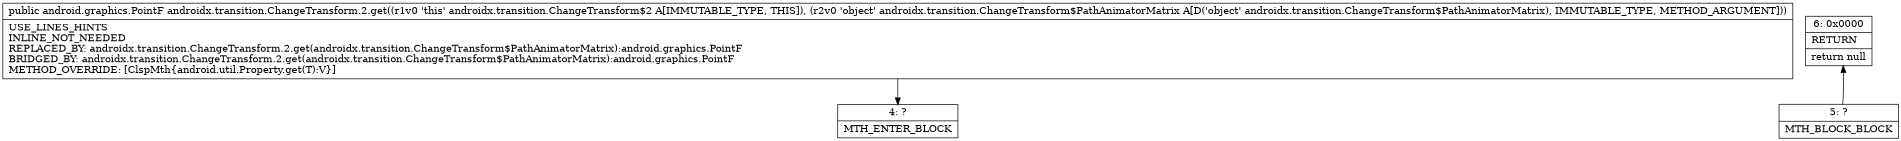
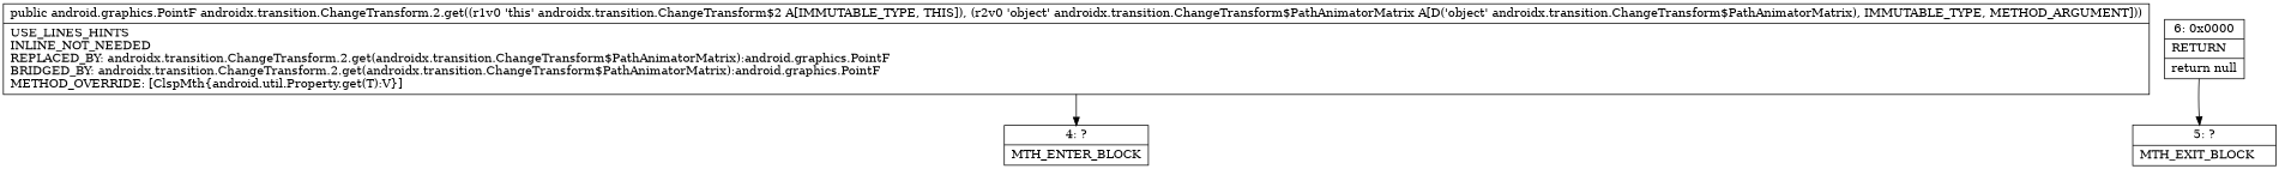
  digraph {
    node [shape=record]
    n1 [label="{4\:\ ?|MTH_ENTER_BLOCK\l}"]
    n2 [label="{6\:\ 0x0000|RETURN\l|return null\l}"]
-   n3 [label="{5\:\ ?|MTH_BLOCK_BLOCK\l}"]
+   n3 [label="{5\:\ ?|MTH_EXIT_BLOCK\l}"]
    n4 [label="{public android.graphics.PointF androidx.transition.ChangeTransform.2.get((r1v0 'this' androidx.transition.ChangeTransform$2 A[IMMUTABLE_TYPE, THIS]), (r2v0 'object' androidx.transition.ChangeTransform$PathAnimatorMatrix A[D('object' androidx.transition.ChangeTransform$PathAnimatorMatrix), IMMUTABLE_TYPE, METHOD_ARGUMENT]))  | USE_LINES_HINTS\lINLINE_NOT_NEEDED\lREPLACED_BY: androidx.transition.ChangeTransform.2.get(androidx.transition.ChangeTransform$PathAnimatorMatrix):android.graphics.PointF\lBRIDGED_BY: androidx.transition.ChangeTransform.2.get(androidx.transition.ChangeTransform$PathAnimatorMatrix):android.graphics.PointF\lMETHOD_OVERRIDE: [ClspMth\{android.util.Property.get(T):V\}]\l}"]
-   n3 -> n2
+   n2 -> n3
    n4 -> n1
  }
